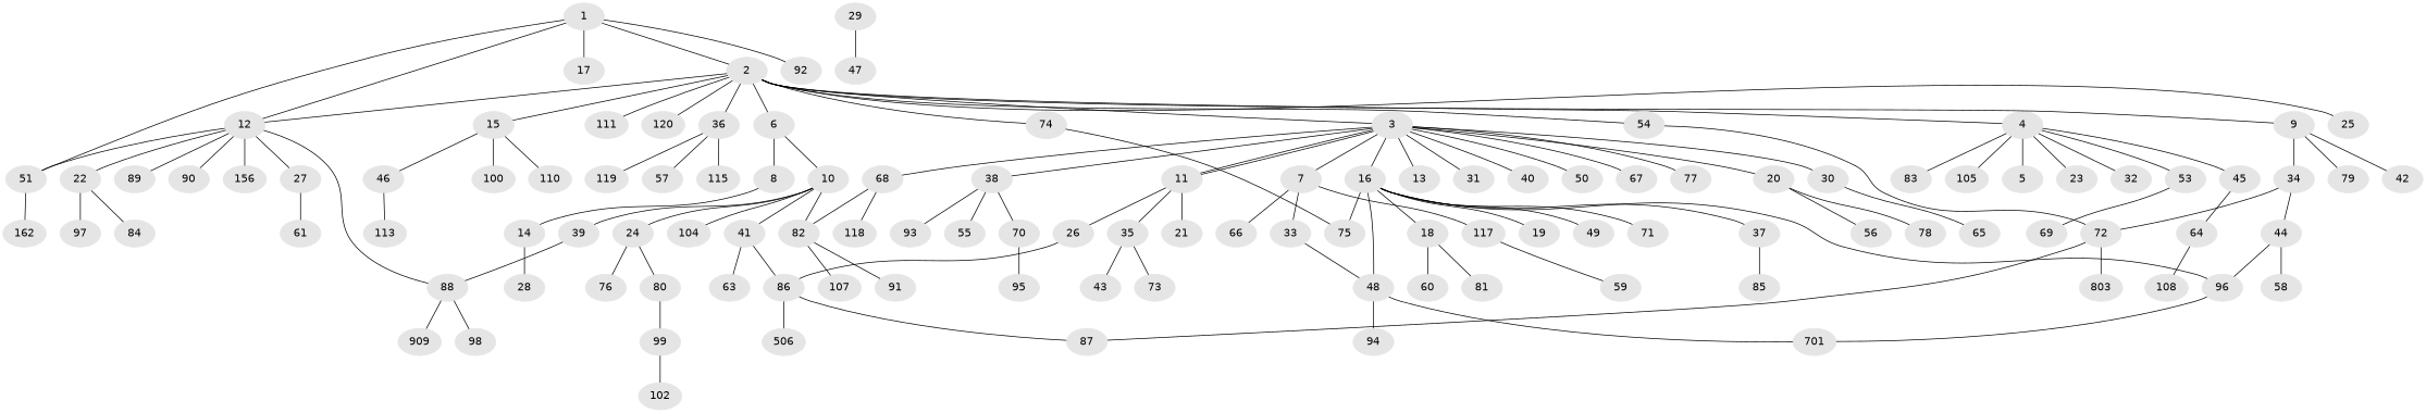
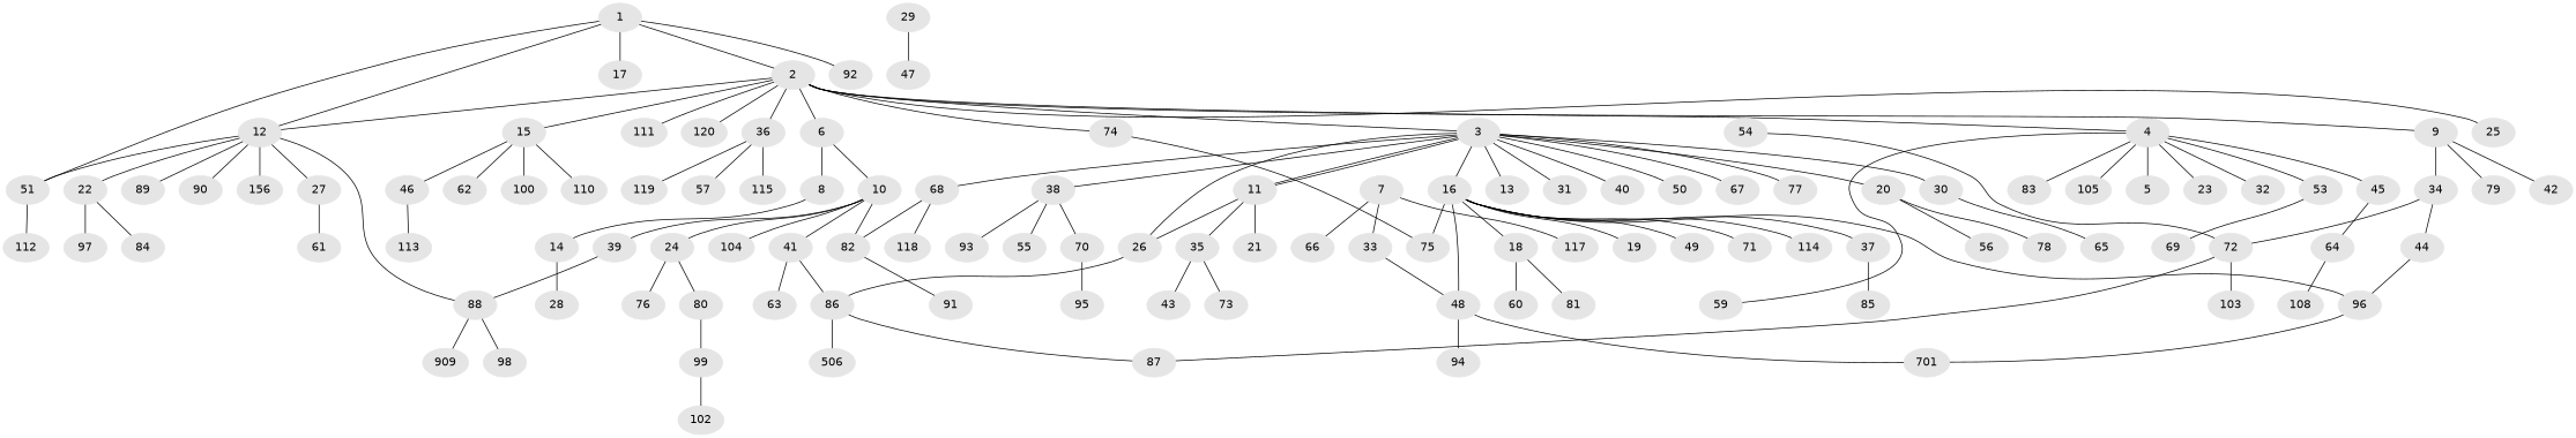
  graph {
    fontname="DejaVu Sans"
    node [color=gray90 fontname="DejaVu Sans" style=filled]
    edge [fontname="DejaVu Sans"]
    1
    2
    12
    17
    51
    92
    3
    4
    6
    9
    15
    25
    36
    54
    74
    111
    120
    22
    27
    88
    89
    90
    n23 [label=156]
-   112 [label=162]
+   112
    7
    11
    13
    16
    20
    30
    31
    38
    40
    50
    67
    68
    77
    5
    23
    32
    45
    53
    59
    83
    105
    8
    10
    34
    42
    79
    46
+   62
    100
    110
    57
    115
    119
    72
    75
    33
    66
    117
    21
    26
    35
    18
    19
    37
    48
    49
    71
    96
+   114
    56
    78
    65
    55
    70
    93
    82
    118
    64
    69
    14
    24
    39
    41
    104
    29
    47
    28
    44
    76
    80
    86
    63
    91
-   107
    43
    73
    84
    97
    61
    98
    n105 [label=909]
    113
    60
    81
    85
    94
    n111 [label=701]
    99
    87
    n114 [label=506]
-   58
-   103 [label=803]
+   103
    95
    108
    102
    1 -- 2
    1 -- 12
    1 -- 17
    1 -- 51
    1 -- 92
    2 -- 12
    2 -- 3
    2 -- 4
    2 -- 6
    2 -- 9
    2 -- 15
    2 -- 25
    2 -- 36
-   2 -- 54
    2 -- 74
    2 -- 111
    2 -- 120
    12 -- 51
    12 -- 22
    12 -- 27
    12 -- 88
    12 -- 89
    12 -- 90
    12 -- n23
    51 -- 112
-   3 -- 7
+   3 -- 26
    3 -- 11
    3 -- 11
    3 -- 13
    3 -- 16
    3 -- 20
    3 -- 30
    3 -- 31
    3 -- 38
    3 -- 40
    3 -- 50
    3 -- 67
    3 -- 68
    3 -- 77
    4 -- 5
    4 -- 23
    4 -- 32
    4 -- 45
    4 -- 53
-   117 -- 59
+   4 -- 59
    4 -- 83
    4 -- 105
    6 -- 8
    6 -- 10
    9 -- 34
    9 -- 42
    9 -- 79
    15 -- 46
+   15 -- 62
    15 -- 100
    15 -- 110
    36 -- 57
    36 -- 115
    36 -- 119
    54 -- 72
    74 -- 75
    22 -- 84
    22 -- 97
    27 -- 61
    88 -- 98
    88 -- n105
    7 -- 33
    7 -- 66
    7 -- 117
    11 -- 21
    11 -- 26
    11 -- 35
    16 -- 75
    16 -- 18
    16 -- 19
    16 -- 37
    16 -- 48
    16 -- 49
    16 -- 71
    16 -- 96
+   16 -- 114
    20 -- 56
    20 -- 78
    30 -- 65
    38 -- 55
    38 -- 70
    38 -- 93
    68 -- 82
    68 -- 118
    45 -- 64
    53 -- 69
    8 -- 14
    10 -- 82
    10 -- 24
    10 -- 39
    10 -- 41
    10 -- 104
    34 -- 72
    34 -- 44
    46 -- 113
    72 -- 87
    72 -- 103
    33 -- 48
    26 -- 86
    35 -- 43
    35 -- 73
    18 -- 60
    18 -- 81
    37 -- 85
    48 -- 94
    48 -- n111
    96 -- n111
    70 -- 95
    82 -- 91
-   82 -- 107
    64 -- 108
    14 -- 28
    24 -- 76
    24 -- 80
    39 -- 88
    41 -- 86
    41 -- 63
    29 -- 47
    44 -- 96
-   44 -- 58
    80 -- 99
    86 -- 87
    86 -- n114
    99 -- 102
  }
